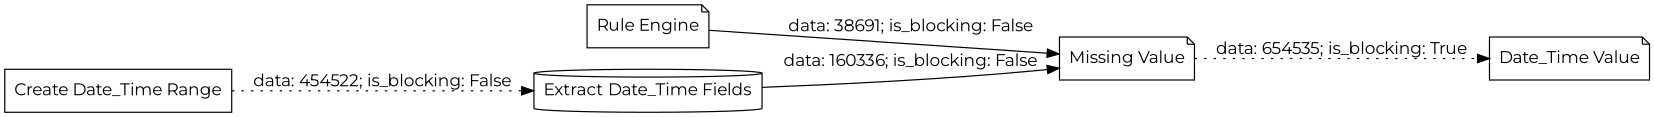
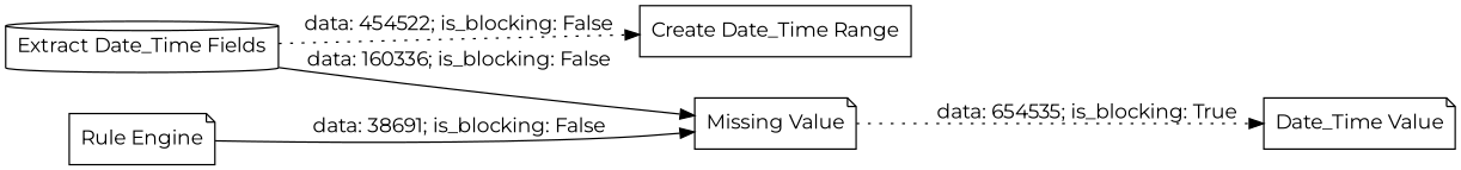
  digraph {
    fontname=Montserrat
    rankdir=LR
    node [fontname=Montserrat shape=note]
    edge [fontname=Montserrat style=solid]
    n1 [label="Extract Date_Time Fields" shape=cylinder]
    n2 [label="Missing Value"]
    n3 [label="Rule Engine"]
    n4 [label="Date_Time Value"]
    n5 [label="Create Date_Time Range" shape=box]
    n1 -> n2 [label="data: 160336; is_blocking: False"]
    n2 -> n4 [label="data: 654535; is_blocking: True" style=dotted]
    n3 -> n2 [label="data: 38691; is_blocking: False"]
-   n5 -> n1 [label="data: 454522; is_blocking: False" style=dotted]
+   n1 -> n5 [label="data: 454522; is_blocking: False" style=dotted]
  }
